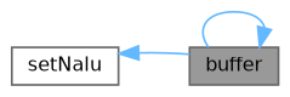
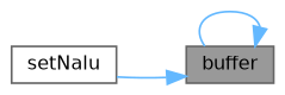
  digraph {
    rankdir=RL
    node [fontname=Helvetica fontsize=10 shape=box style=filled]
    edge [color=steelblue1 dir=back fontname=Helvetica fontsize=10 labelfontname=Helvetica labelfontsize=10 style=solid]
    n1 [color=gray40 fillcolor=grey60 fontcolor=black height=0.2 label=buffer width=0.4]
    n2 [color=grey40 fillcolor=white height=0.2 label=setNalu width=0.4]
    n1 -> n1
-   n2 -> n1
+   n1 -> n2
  }
